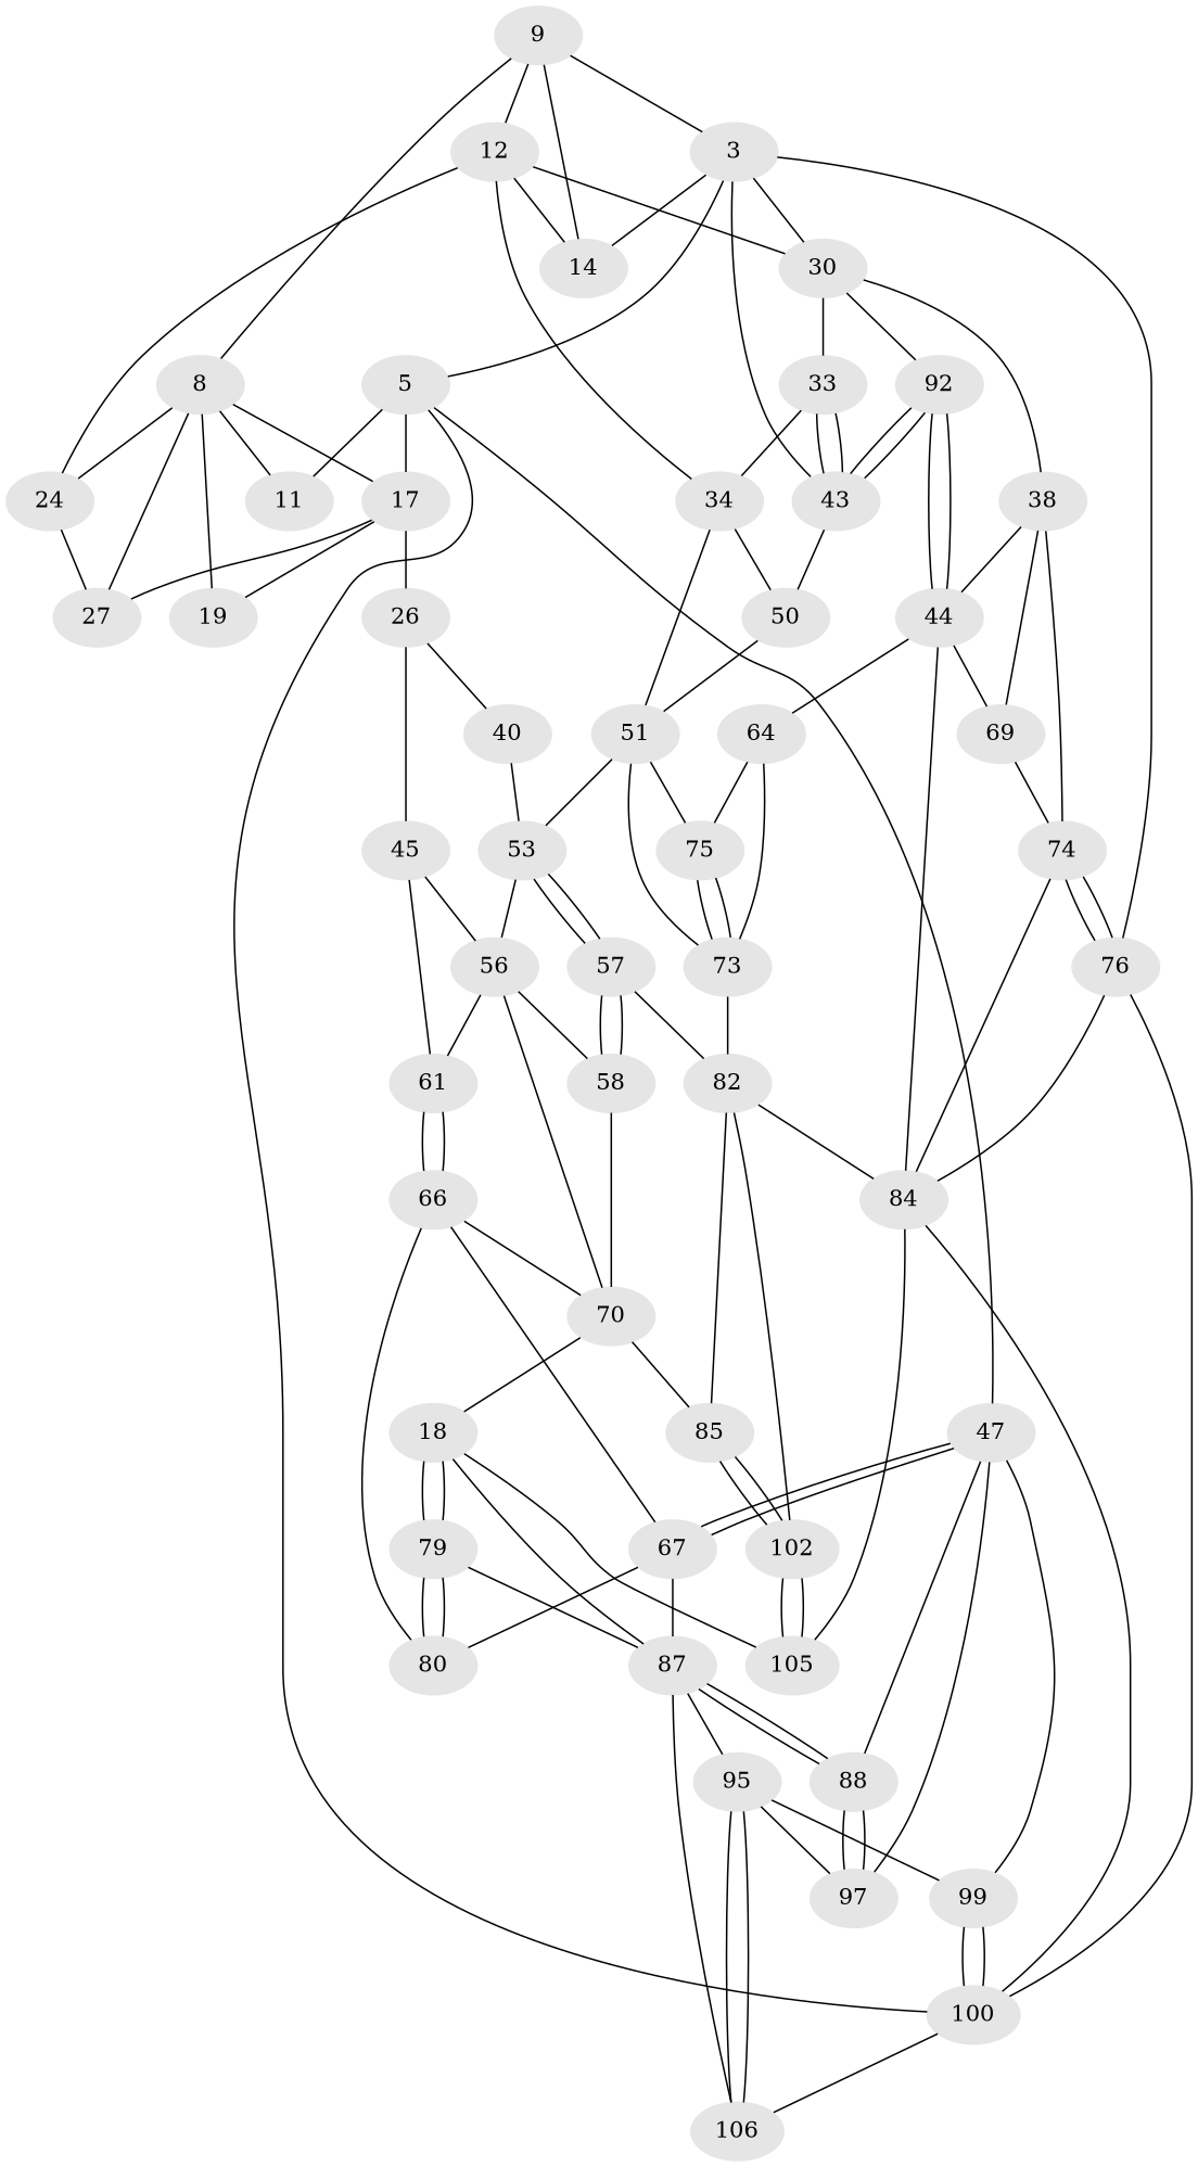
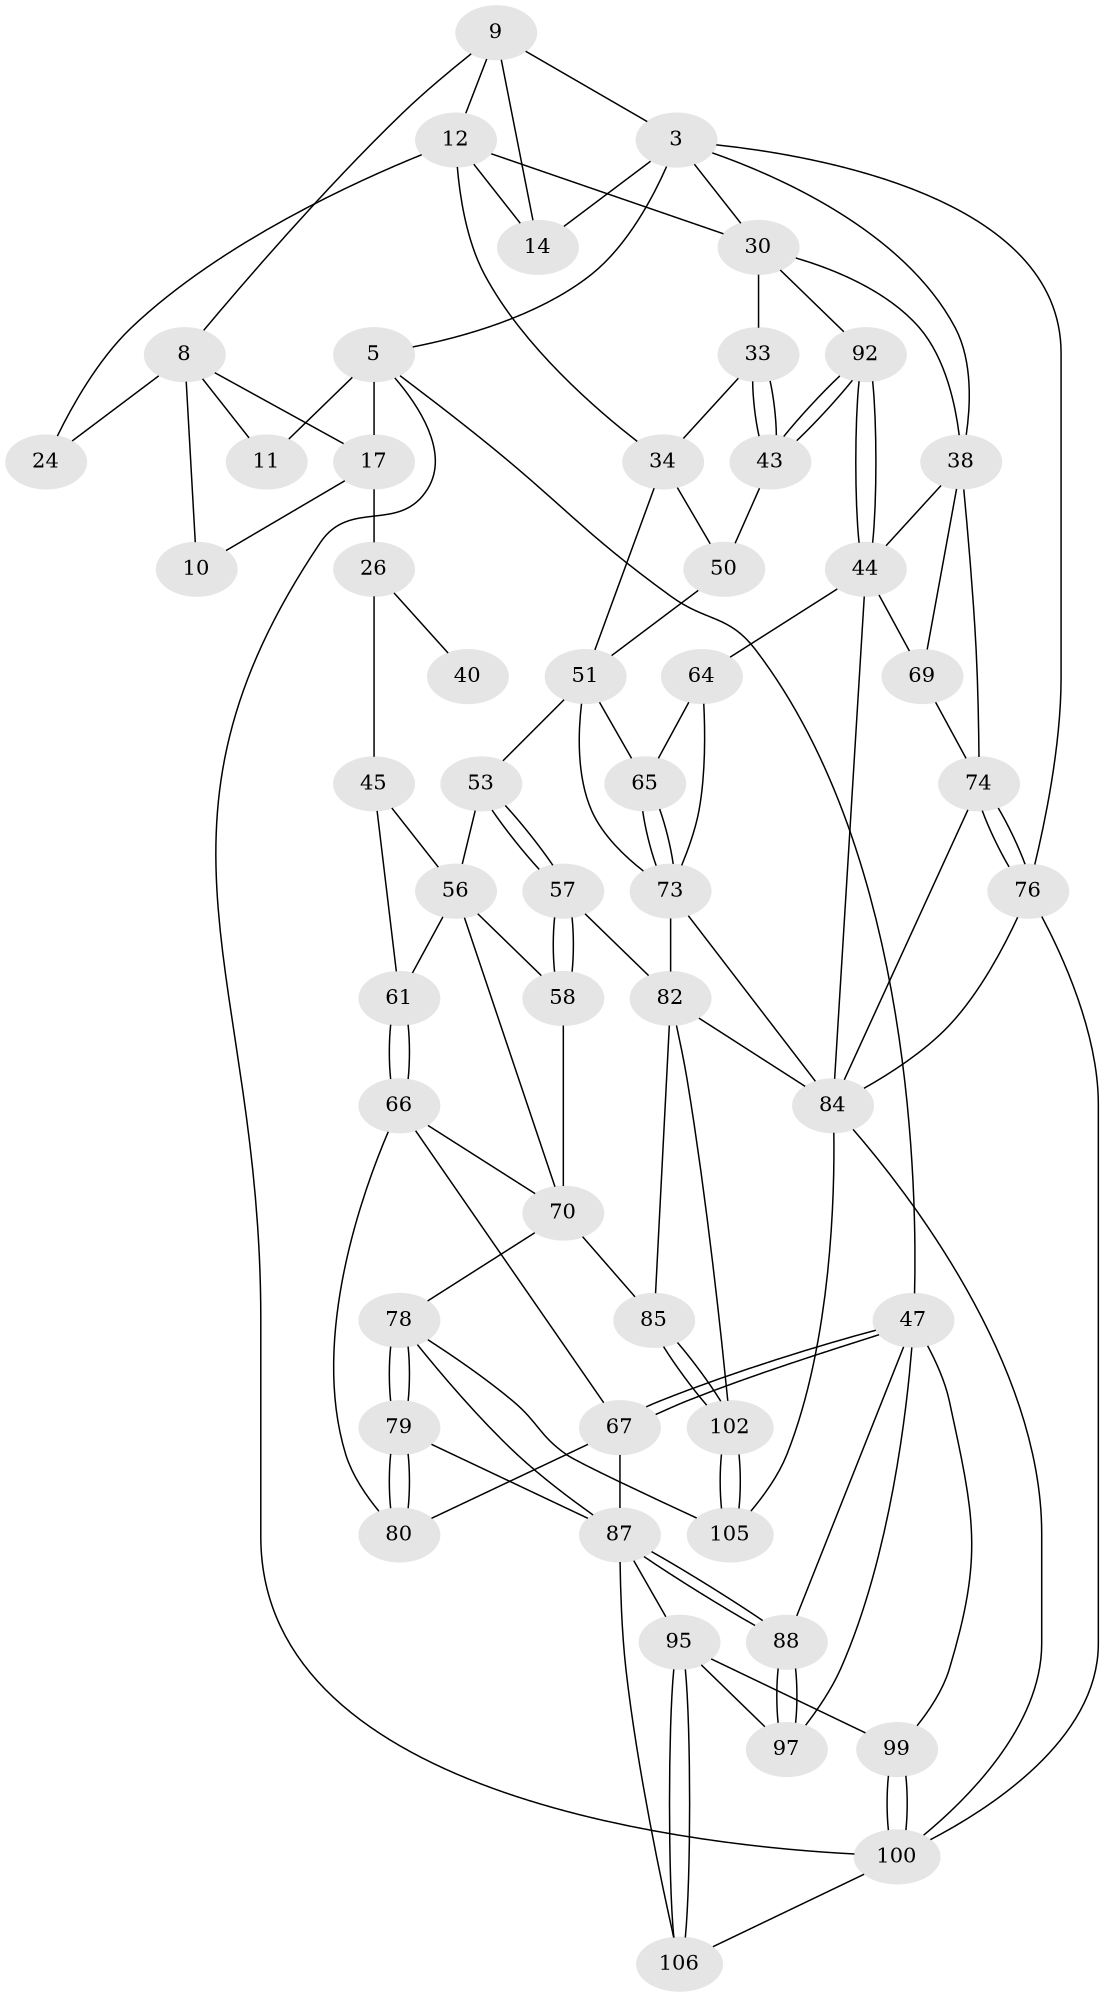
  graph {
    node [color=gray90 style=filled]
    n1 [label=9 super="+7+2"]
    3 [super="+4+29"]
    8 [super="+9+21"]
    12 [super="+23+13"]
    14
    5 [super="+15+6"]
    30 [super="+31"]
    38 [super="+39+68"]
    76
    11
    17 [super="+20+18"]
-   19
+   19 [label=10]
    24
-   27 [super="+28"]
    34 [super="+35"]
    47 [super="+48"]
    100 [super="+108"]
    33
    n19 [label=92]
    44 [super="+62"]
    69
    74 [super="+75"]
    84 [super="+89"]
    26 [super="+41"]
    67 [super="+86"]
    88
    97
    99
    106
    50
    51 [super="+52+55"]
    40
    45 [super="+46"]
    53 [super="+54"]
    56 [super="+59"]
    61
    43
-   65 [label=75]
+   65
    73 [super="+81"]
    64
    57
    105
    58
    70 [super="+72"]
    66 [super="+71"]
    80
    87 [super="+92"]
    82 [super="+83+101"]
-   78 [super="+104" label=18]
+   78 [super="+104"]
    85
    102
    95 [super="+96"]
    79
    n1 -- 3
    n1 -- 8
    n1 -- 12
    n1 -- 14
    3 -- 14
    3 -- 5
    3 -- 30
-   3 -- 43
+   3 -- 38
    3 -- 76
    8 -- 11
    8 -- 17
    8 -- 19 [weight=2]
    8 -- 24
-   8 -- 27
    12 -- 14
    12 -- 30
    12 -- 24
    12 -- 34
    5 -- 11 [weight=2]
    5 -- 17
    5 -- 47
    5 -- 100
    30 -- 38
    30 -- 33
    30 -- n19
    38 -- 44
    38 -- 69
    38 -- 74
    76 -- 100
    76 -- 84
    17 -- 19
-   17 -- 27
    17 -- 26 [weight=2]
-   24 -- 27
    34 -- 50
    34 -- 51
    47 -- 67
    47 -- 67
    47 -- 88
    47 -- 97
    47 -- 99
    100 -- 106
    33 -- 34
    33 -- 43
    33 -- 43
    n19 -- 44
    n19 -- 44
    n19 -- 43
    n19 -- 43
    44 -- 69
    44 -- 84
    44 -- 64
    69 -- 74
    74 -- 76
    74 -- 76
    74 -- 84
    84 -- 100
    84 -- 105
    26 -- 40
    26 -- 45
    67 -- 80
    67 -- 87
    88 -- 97
    88 -- 97
    99 -- 100
    99 -- 100
    50 -- 51
    51 -- 53
    51 -- 65
    51 -- 73
-   40 -- 53
    45 -- 56
    45 -- 61
    53 -- 56
    53 -- 57
    53 -- 57
    56 -- 61
    56 -- 58
    56 -- 70
    61 -- 66
    61 -- 66
    43 -- 50
    65 -- 73
    65 -- 73
+   73 -- 84
    73 -- 82
    64 -- 65
    64 -- 73
    57 -- 58
    57 -- 58
    57 -- 82
    58 -- 70
    70 -- 78
    70 -- 85
    66 -- 67
    66 -- 70
    66 -- 80
    87 -- 88
    87 -- 88
    87 -- 106
    87 -- 95
    82 -- 84
    82 -- 85
    82 -- 102
    78 -- 105
    78 -- 87
    78 -- 79
    78 -- 79
    85 -- 102
    85 -- 102
    102 -- 105
    102 -- 105
    95 -- 97
    95 -- 99
    95 -- 106
    95 -- 106
    79 -- 80
    79 -- 80
    79 -- 87
  }
